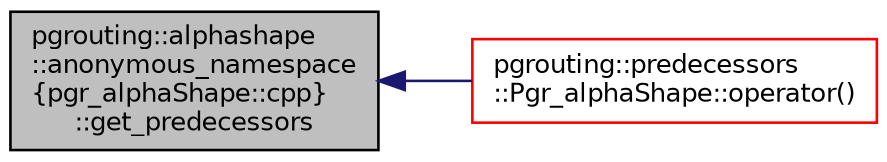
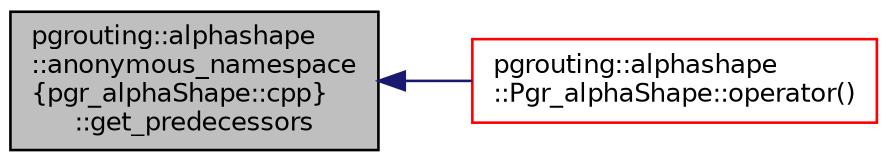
  digraph {
    rankdir=LR
    node [fontname=Helvetica fontsize=10 shape=record style=filled]
    n1 [color=black fillcolor=grey75 fontcolor=black height=0.2 label="pgrouting::alphashape\l::anonymous_namespace\l\{pgr_alphaShape::cpp\}\l::get_predecessors" width=0.4]
-   n2 [color=red fillcolor=white height=0.2 label="pgrouting::predecessors\l::Pgr_alphaShape::operator()" width=0.4]
+   n2 [color=red fillcolor=white height=0.2 label="pgrouting::alphashape\l::Pgr_alphaShape::operator()" width=0.4]
    n1 -> n2 [color=midnightblue dir=back fontname=Helvetica fontsize=10 labelfontname=Helvetica labelfontsize=10 style=solid]
  }
